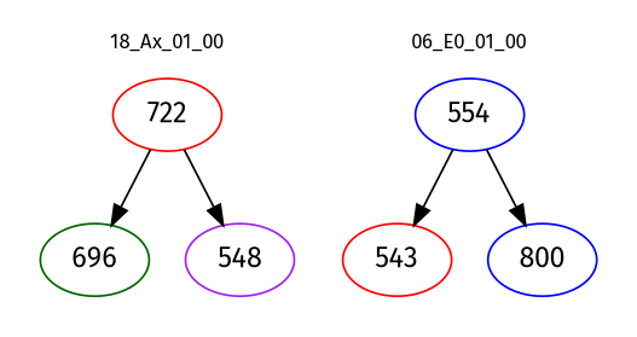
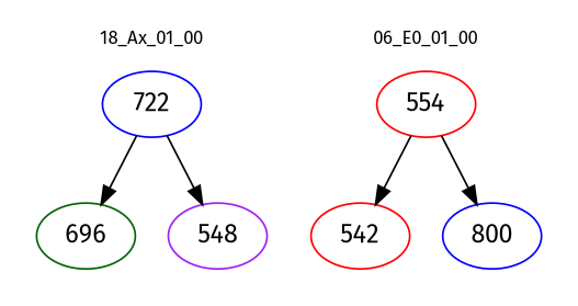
  digraph {
    fontname="Fira Sans"
    node [color=blue fontname="Fira Sans"]
    edge [color=black fontname="Fira Sans"]
-   n1 [color=red label=722]
+   n1 [label=722]
    n2 [color=darkgreen label=696]
    n3 [color=purple label=548]
-   n4 [label=554]
-   n5 [color=red label=543]
+   n4 [color=red label=554]
+   n5 [color=red label=542]
    n6 [label=800]
    subgraph cluster_1 {
      color=white
      fontsize=10
      label="18_Ax_01_00"
      n1
      n2
      n3
    }
    subgraph cluster_2 {
      color=white
      fontsize=10
      label="06_E0_01_00"
      n4
      n5
      n6
    }
    n1 -> n2
    n1 -> n3
    n4 -> n5
    n4 -> n6
  }
